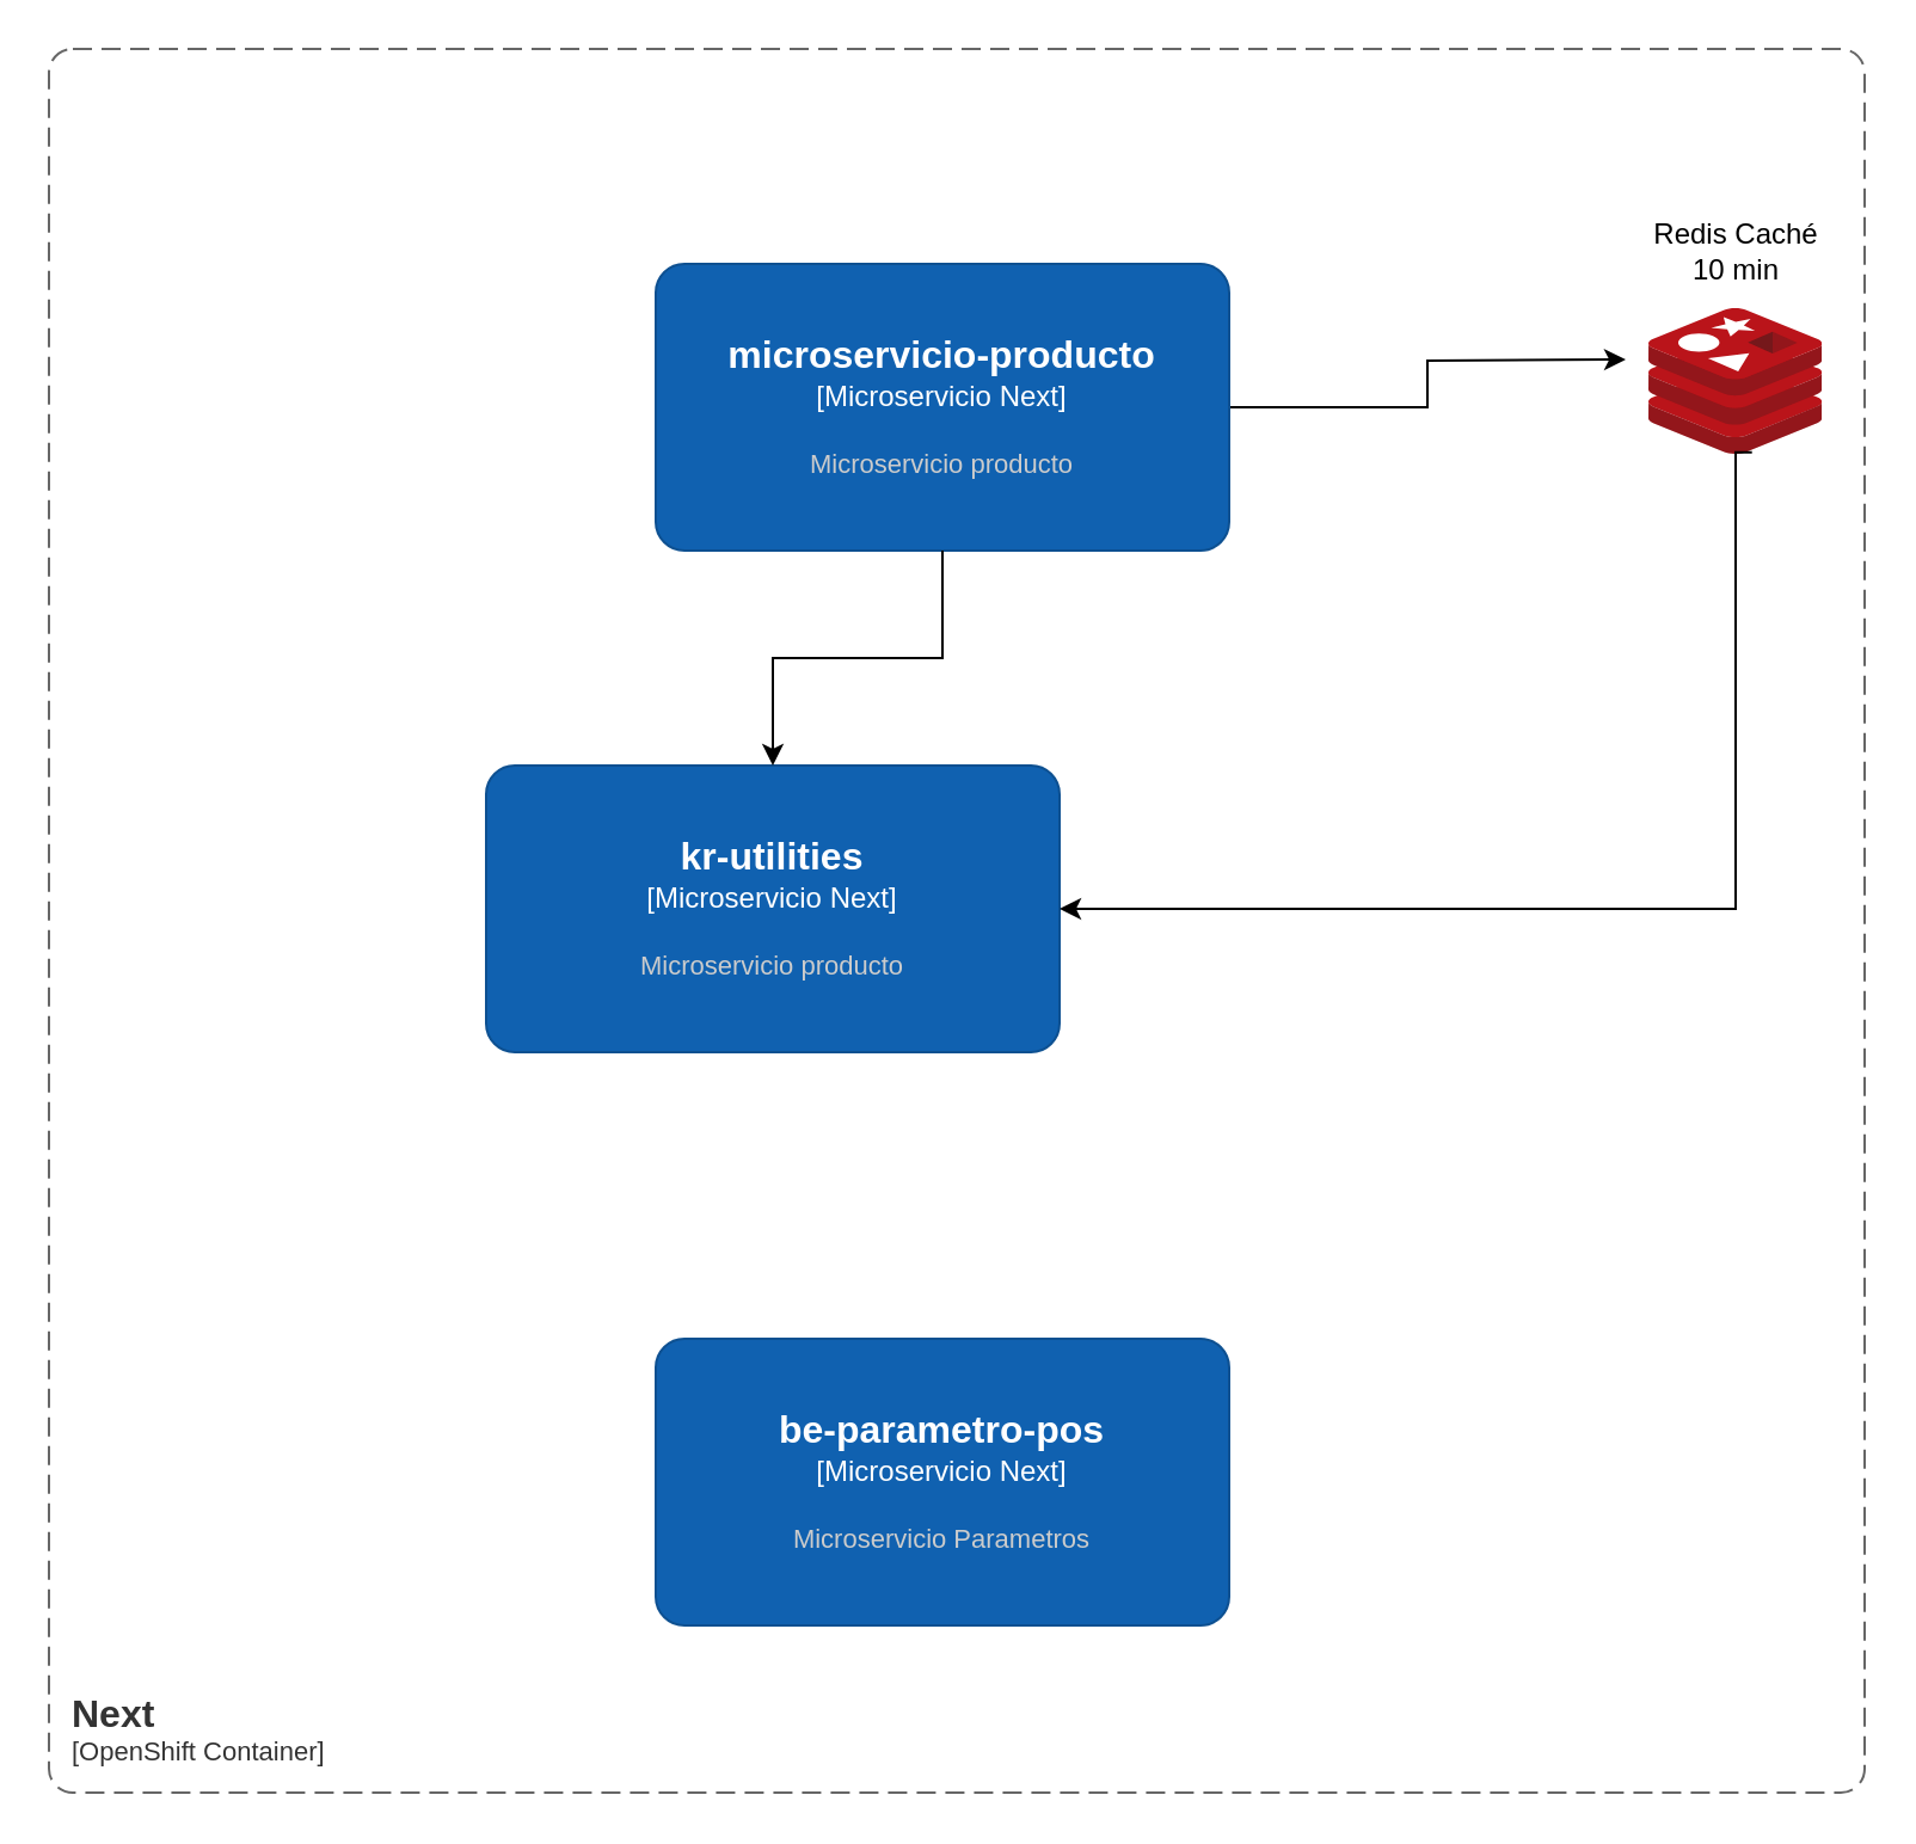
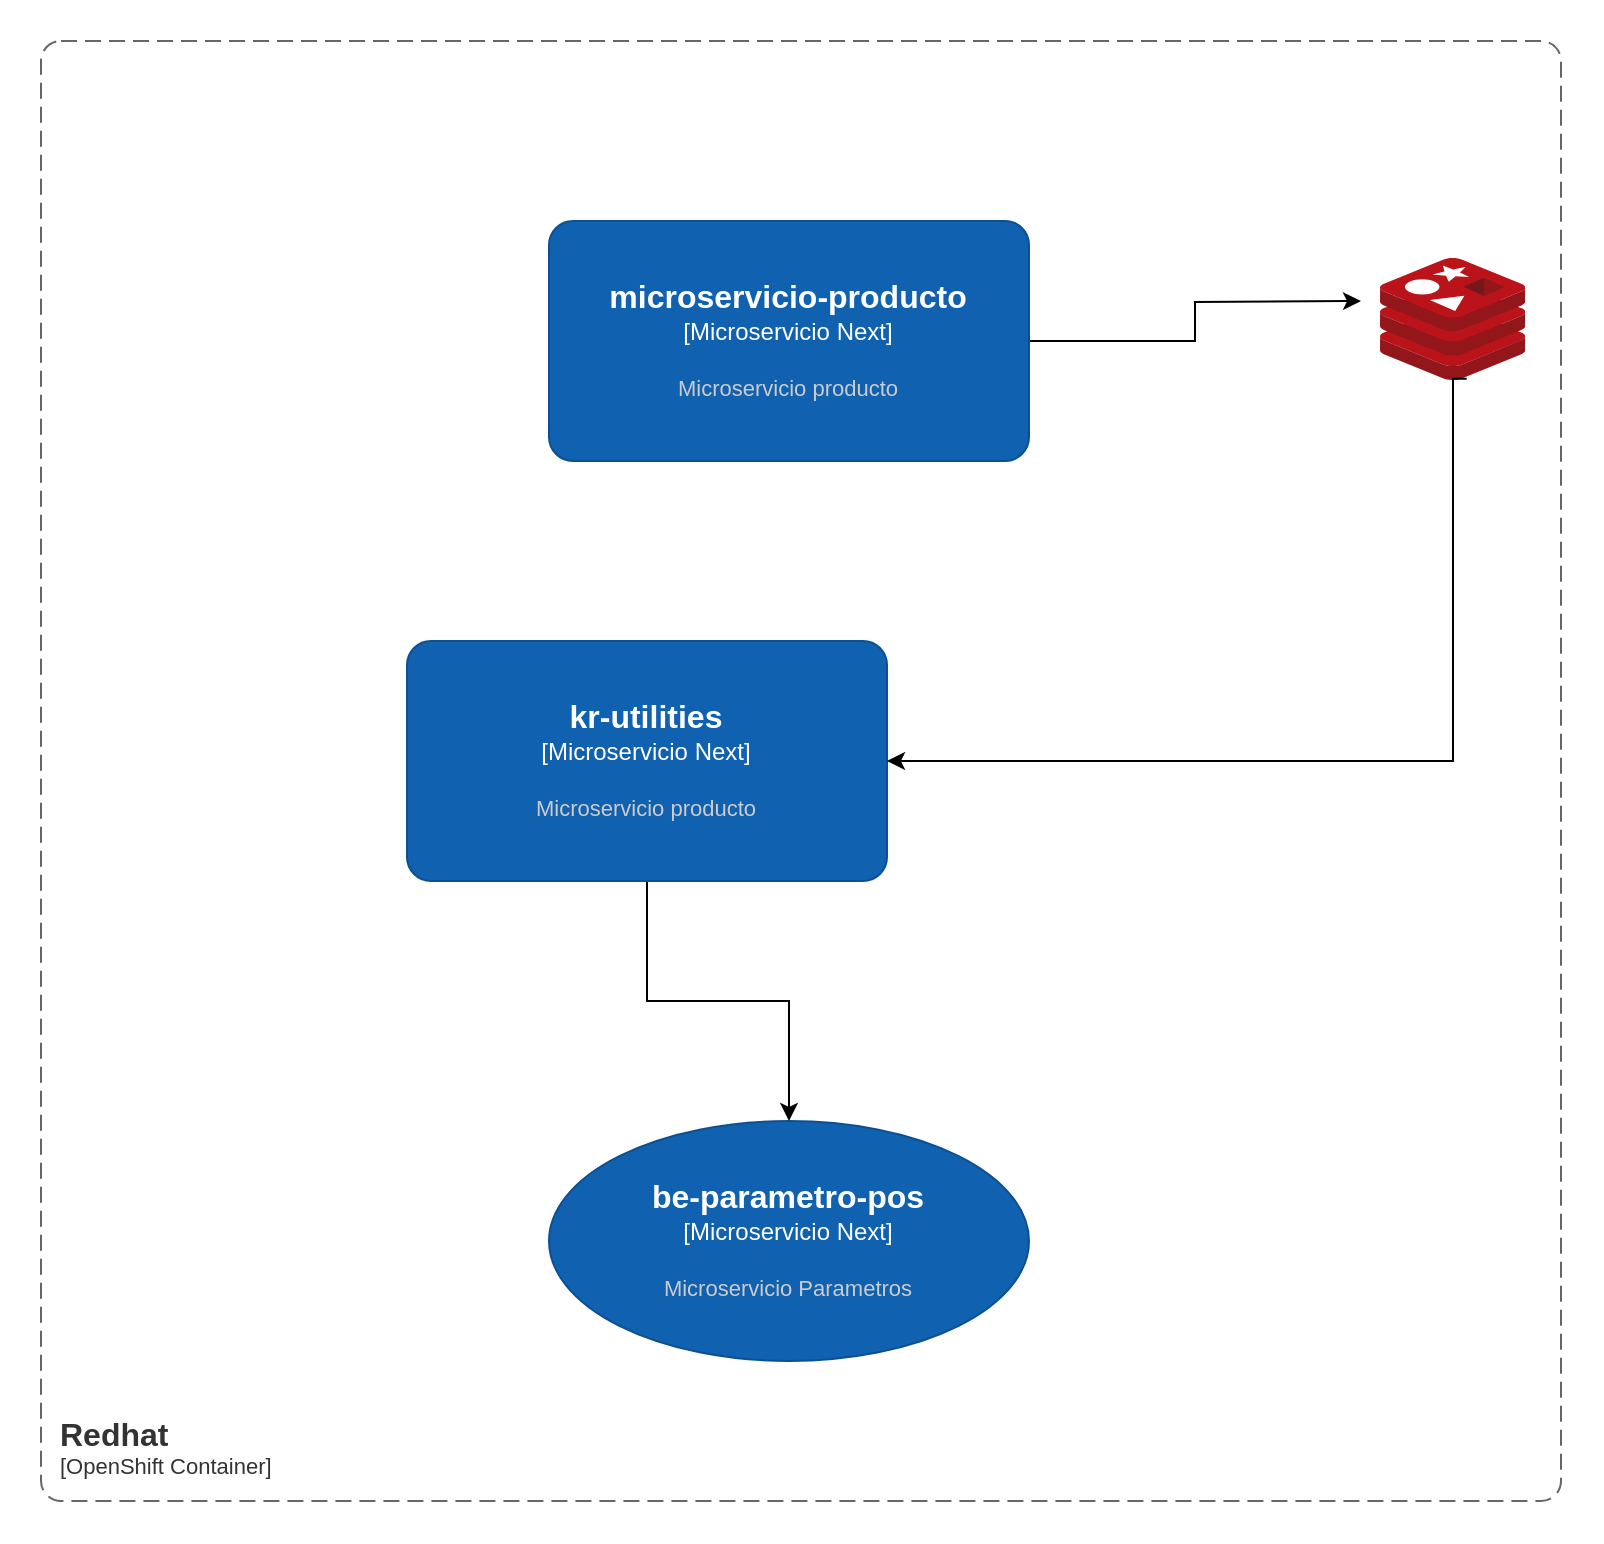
  <mxCell id="0" />
  <mxCell id="1" parent="0" />
  <mxCell id="2" style="edgeStyle=orthogonalEdgeStyle;rounded=0;orthogonalLoop=1;jettySize=auto;html=1;" edge="1" parent="1" source="3"><mxGeometry relative="1" as="geometry"><mxPoint x="680" y="150" as="targetPoint" /></mxGeometry></mxCell>
  <mxCell id="3" value="&lt;font style=&quot;font-size: 16px&quot;&gt;&lt;b&gt;microservicio-producto&lt;/b&gt;&lt;/font&gt;&lt;div&gt;[Microservicio Next]&lt;/div&gt;&lt;br&gt;&lt;div&gt;&lt;font style=&quot;font-size: 11px&quot;&gt;&lt;font color=&quot;#cccccc&quot;&gt;Microservicio producto&lt;/font&gt;&lt;/div&gt;" style="rounded=1;whiteSpace=wrap;html=1;labelBackgroundColor=none;fillColor=#1061B0;fontColor=#ffffff;align=center;arcSize=10;strokeColor=#0D5091;metaEdit=1;resizable=0;points=[[0.25,0,0],[0.5,0,0],[0.75,0,0],[1,0.25,0],[1,0.5,0],[1,0.75,0],[0.75,1,0],[0.5,1,0],[0.25,1,0],[0,0.75,0],[0,0.5,0],[0,0.25,0]];" vertex="1" parent="1"><mxGeometry x="274" y="110" width="240" height="120" as="geometry" /></mxCell>
- <mxCell id="4" value="&lt;font style=&quot;font-size: 16px&quot;&gt;&lt;b&gt;&lt;div style=&quot;text-align: left&quot;&gt;Next&lt;/div&gt;&lt;/b&gt;&lt;/font&gt;&lt;div style=&quot;text-align: left&quot;&gt;[OpenShift Container]&lt;/div&gt;" style="rounded=1;fontSize=11;whiteSpace=wrap;html=1;dashed=1;arcSize=20;fillColor=none;strokeColor=#666666;fontColor=#333333;labelBackgroundColor=none;align=left;verticalAlign=bottom;labelBorderColor=none;spacingTop=0;spacing=10;dashPattern=8 4;metaEdit=1;rotatable=0;perimeter=rectanglePerimeter;noLabel=0;labelPadding=0;allowArrows=0;connectable=0;expand=0;recursiveResize=0;editable=1;pointerEvents=0;absoluteArcSize=1;points=[[0.25,0,0],[0.5,0,0],[0.75,0,0],[1,0.25,0],[1,0.5,0],[1,0.75,0],[0.75,1,0],[0.5,1,0],[0.25,1,0],[0,0.75,0],[0,0.5,0],[0,0.25,0]];" vertex="1" parent="1"><mxGeometry x="20" y="20" width="760" height="730" as="geometry" /></mxCell>
+ <mxCell id="4" value="&lt;font style=&quot;font-size: 16px&quot;&gt;&lt;b&gt;&lt;div style=&quot;text-align: left&quot;&gt;Redhat&lt;/div&gt;&lt;/b&gt;&lt;/font&gt;&lt;div style=&quot;text-align: left&quot;&gt;[OpenShift Container]&lt;/div&gt;" style="rounded=1;fontSize=11;whiteSpace=wrap;html=1;dashed=1;arcSize=20;fillColor=none;strokeColor=#666666;fontColor=#333333;labelBackgroundColor=none;align=left;verticalAlign=bottom;labelBorderColor=none;spacingTop=0;spacing=10;dashPattern=8 4;metaEdit=1;rotatable=0;perimeter=rectanglePerimeter;noLabel=0;labelPadding=0;allowArrows=0;connectable=0;expand=0;recursiveResize=0;editable=1;pointerEvents=0;absoluteArcSize=1;points=[[0.25,0,0],[0.5,0,0],[0.75,0,0],[1,0.25,0],[1,0.5,0],[1,0.75,0],[0.75,1,0],[0.5,1,0],[0.25,1,0],[0,0.75,0],[0,0.5,0],[0,0.25,0]];" vertex="1" parent="1"><mxGeometry x="20" y="20" width="760" height="730" as="geometry" /></mxCell>
+ <mxCell id="5" style="edgeStyle=orthogonalEdgeStyle;rounded=0;orthogonalLoop=1;jettySize=auto;html=1;" edge="1" parent="1" source="6" target="8"><mxGeometry relative="1" as="geometry" /></mxCell>
  <mxCell id="6" value="&lt;font style=&quot;font-size: 16px&quot;&gt;&lt;b&gt;kr-utilities&lt;/b&gt;&lt;/font&gt;&lt;div&gt;[Microservicio Next]&lt;/div&gt;&lt;br&gt;&lt;div&gt;&lt;font style=&quot;font-size: 11px&quot;&gt;&lt;font color=&quot;#cccccc&quot;&gt;Microservicio producto&lt;/font&gt;&lt;/div&gt;" style="rounded=1;whiteSpace=wrap;html=1;labelBackgroundColor=none;fillColor=#1061B0;fontColor=#ffffff;align=center;arcSize=10;strokeColor=#0D5091;metaEdit=1;resizable=0;points=[[0.25,0,0],[0.5,0,0],[0.75,0,0],[1,0.25,0],[1,0.5,0],[1,0.75,0],[0.75,1,0],[0.5,1,0],[0.25,1,0],[0,0.75,0],[0,0.5,0],[0,0.25,0]];" vertex="1" parent="1"><mxGeometry x="203" y="320" width="240" height="120" as="geometry" /></mxCell>
- <mxCell id="7" style="edgeStyle=orthogonalEdgeStyle;rounded=0;orthogonalLoop=1;jettySize=auto;html=1;entryX=0.5;entryY=0;entryDx=0;entryDy=0;entryPerimeter=0;" edge="1" parent="1" source="3" target="6"><mxGeometry relative="1" as="geometry" /></mxCell>
- <mxCell id="8" value="&lt;font style=&quot;font-size: 16px&quot;&gt;&lt;b&gt;be-parametro-pos&lt;/b&gt;&lt;/font&gt;&lt;div&gt;[Microservicio Next]&lt;/div&gt;&lt;br&gt;&lt;div&gt;&lt;font style=&quot;font-size: 11px&quot;&gt;&lt;font color=&quot;#cccccc&quot;&gt;Microservicio Parametros&lt;/font&gt;&lt;/div&gt;" style="rounded=1;whiteSpace=wrap;html=1;labelBackgroundColor=none;fillColor=#1061B0;fontColor=#ffffff;align=center;arcSize=10;strokeColor=#0D5091;metaEdit=1;resizable=0;points=[[0.25,0,0],[0.5,0,0],[0.75,0,0],[1,0.25,0],[1,0.5,0],[1,0.75,0],[0.75,1,0],[0.5,1,0],[0.25,1,0],[0,0.75,0],[0,0.5,0],[0,0.25,0]];" vertex="1" parent="1"><mxGeometry x="274" y="560" width="240" height="120" as="geometry" /></mxCell>
+ <mxCell id="8" value="&lt;font style=&quot;font-size: 16px&quot;&gt;&lt;b&gt;be-parametro-pos&lt;/b&gt;&lt;/font&gt;&lt;div&gt;[Microservicio Next]&lt;/div&gt;&lt;br&gt;&lt;div&gt;&lt;font style=&quot;font-size: 11px&quot;&gt;&lt;font color=&quot;#cccccc&quot;&gt;Microservicio Parametros&lt;/font&gt;&lt;/div&gt;" style="ellipse;whiteSpace=wrap;html=1;labelBackgroundColor=none;fillColor=#1061B0;fontColor=#ffffff;align=center;arcSize=10;strokeColor=#0D5091;metaEdit=1;resizable=0;points=[[0.25,0,0],[0.5,0,0],[0.75,0,0],[1,0.25,0],[1,0.5,0],[1,0.75,0],[0.75,1,0],[0.5,1,0],[0.25,1,0],[0,0.75,0],[0,0.5,0],[0,0.25,0]];" vertex="1" parent="1"><mxGeometry x="274" y="560" width="240" height="120" as="geometry" /></mxCell>
  <mxCell id="9" value="" style="image;sketch=0;aspect=fixed;html=1;points=[];align=center;fontSize=12;image=img/lib/mscae/Cache_Redis_Product.svg;" vertex="1" parent="1"><mxGeometry x="690" y="129" width="72.62" height="61" as="geometry" /></mxCell>
  <mxCell id="10" style="edgeStyle=orthogonalEdgeStyle;rounded=0;orthogonalLoop=1;jettySize=auto;html=1;entryX=1;entryY=0.5;entryDx=0;entryDy=0;entryPerimeter=0;exitX=0.59;exitY=0.982;exitDx=0;exitDy=0;exitPerimeter=0;" edge="1" parent="1" source="9" target="6"><mxGeometry relative="1" as="geometry"><mxPoint x="720" y="200" as="sourcePoint" /><Array as="points"><mxPoint x="726" y="189" /><mxPoint x="726" y="380" /></Array></mxGeometry></mxCell>
- <mxCell id="11" value="Redis Caché&lt;div&gt;10 min&lt;/div&gt;" style="text;html=1;align=center;verticalAlign=middle;resizable=0;points=[];autosize=1;strokeColor=none;fillColor=none;" vertex="1" parent="1"><mxGeometry x="681.31" y="85" width="90" height="40" as="geometry" /></mxCell>
